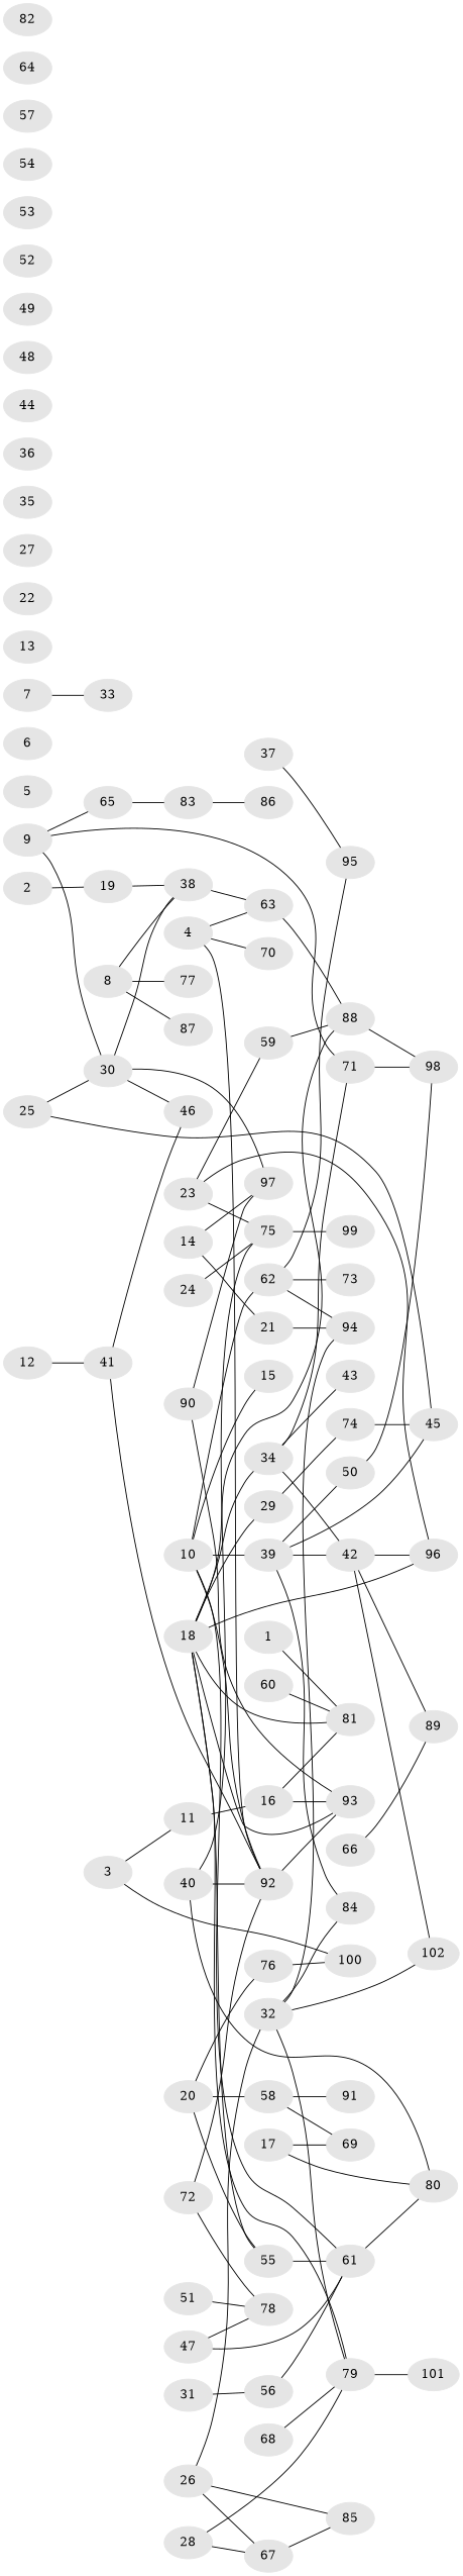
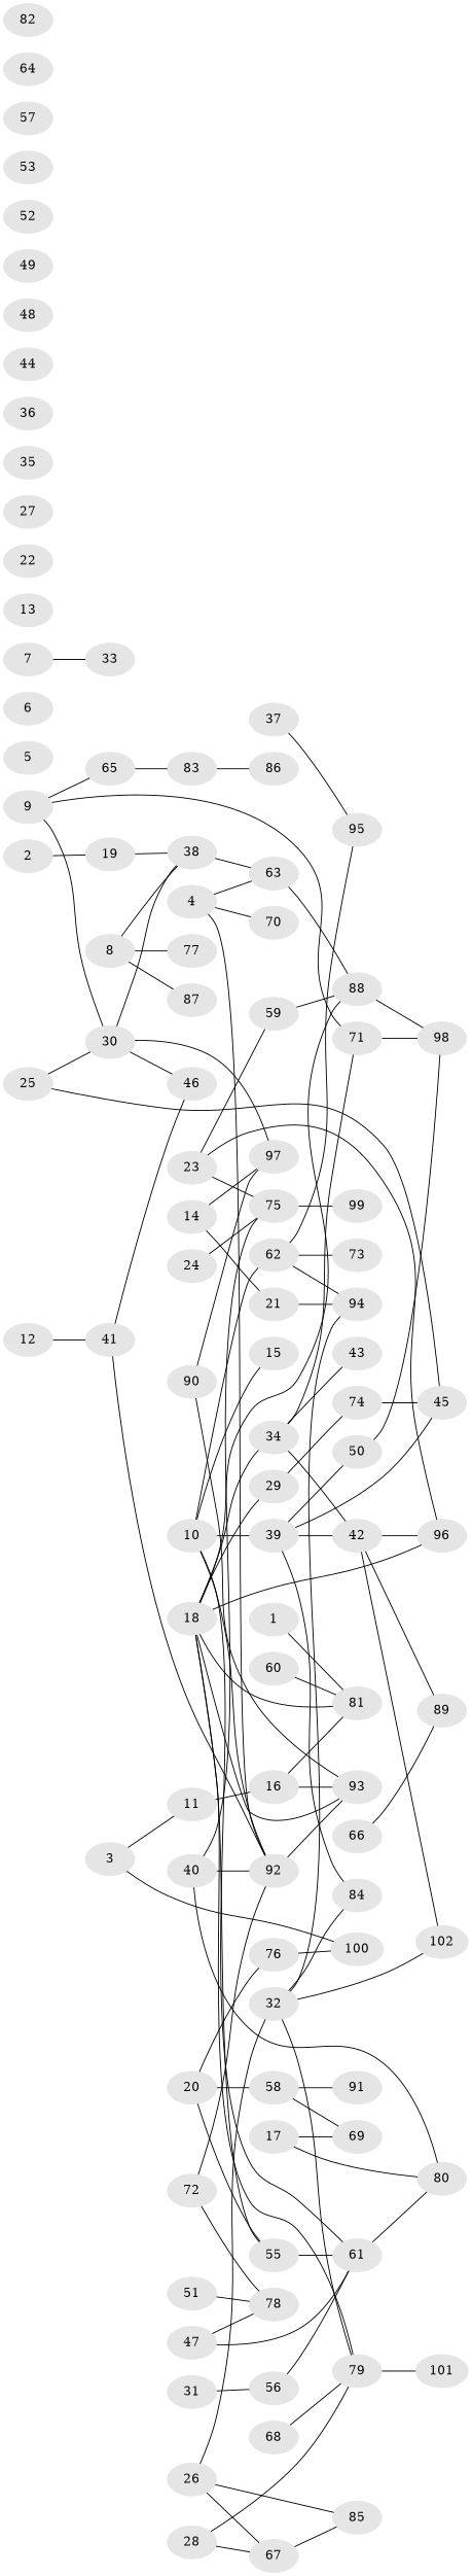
  graph {
    rankdir=LR
    node [color=gray90 style=filled]
    1
    81
    2
    19
    38
    3
    11
    100
    16
    4
    63
    70
    92
    88
    93
    5
    6
    7
    33
    8
    77
    87
    9
    30
    65
    71
    97
    46
    83
    98
    10
    15
    39
    61
    62
    45
    84
    42
    50
    80
    94
    95
    73
    12
    41
    13
    14
    21
    17
    69
    18
    29
    34
    55
    79
    96
    74
    43
    101
    20
    58
    76
    91
    22
    23
    59
    75
    99
    24
    25
    26
    32
    67
    85
    102
    27
    28
    31
    56
    89
    35
    36
    37
    40
    44
    47
    78
    48
    49
    51
    52
    53
-   54
    57
    60
    64
    86
    66
    68
    72
    82
    90
    1 -- 81
    2 -- 19
    19 -- 38
    38 -- 63
    3 -- 11
    3 -- 100
    11 -- 16
    16 -- 81
    16 -- 93
    4 -- 63
    4 -- 70
    4 -- 92
    63 -- 88
    92 -- 93
    88 -- 98
    7 -- 33
    8 -- 38
    8 -- 77
    8 -- 87
    9 -- 30
    9 -- 65
    9 -- 71
    30 -- 38
    30 -- 97
    30 -- 46
    65 -- 83
    71 -- 98
    83 -- 86
    10 -- 92
    10 -- 15
    10 -- 39
    10 -- 61
    10 -- 62
    39 -- 45
    39 -- 84
    39 -- 42
    39 -- 50
    61 -- 80
    62 -- 94
    62 -- 95
    62 -- 73
    42 -- 96
    42 -- 102
    42 -- 89
    50 -- 98
    12 -- 41
    41 -- 92
    41 -- 46
    14 -- 97
    14 -- 21
    21 -- 94
    17 -- 80
    17 -- 69
    18 -- 81
    18 -- 88
    18 -- 93
    18 -- 29
    18 -- 34
    18 -- 55
    18 -- 79
    18 -- 96
    29 -- 74
    34 -- 71
    34 -- 42
    34 -- 43
    55 -- 61
    79 -- 101
    74 -- 45
    20 -- 55
    20 -- 58
    20 -- 76
    58 -- 69
    58 -- 91
    76 -- 100
    23 -- 96
    23 -- 59
    23 -- 75
    59 -- 88
    75 -- 99
    24 -- 75
    25 -- 30
    25 -- 45
    26 -- 32
    26 -- 67
    26 -- 85
    32 -- 84
    32 -- 94
    32 -- 79
    32 -- 102
    67 -- 85
    28 -- 79
    28 -- 67
    31 -- 56
    56 -- 61
    37 -- 95
    40 -- 92
    40 -- 80
    40 -- 75
    47 -- 61
    47 -- 78
    51 -- 78
    60 -- 81
    66 -- 89
    68 -- 79
    72 -- 92
    72 -- 78
    90 -- 93
    90 -- 97
  }
